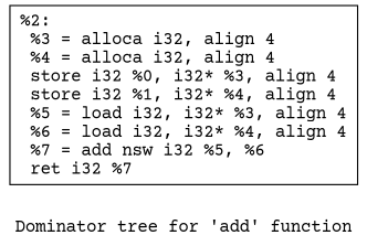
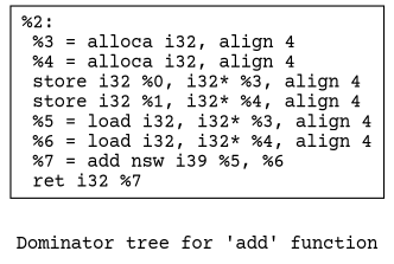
  digraph {
    label="Dominator tree for 'add' function"
    fontname="Courier Prime"
-   n1 [label="{%2:\l  %3 = alloca i32, align 4\l  %4 = alloca i32, align 4\l  store i32 %0, i32* %3, align 4\l  store i32 %1, i32* %4, align 4\l  %5 = load i32, i32* %3, align 4\l  %6 = load i32, i32* %4, align 4\l  %7 = add nsw i32 %5, %6\l  ret i32 %7\l}" shape=record fontname="Courier Prime"]
+   n1 [label="{%2:\l  %3 = alloca i32, align 4\l  %4 = alloca i32, align 4\l  store i32 %0, i32* %3, align 4\l  store i32 %1, i32* %4, align 4\l  %5 = load i32, i32* %3, align 4\l  %6 = load i32, i32* %4, align 4\l  %7 = add nsw i39 %5, %6\l  ret i32 %7\l}" shape=record fontname="Courier Prime"]
  }
